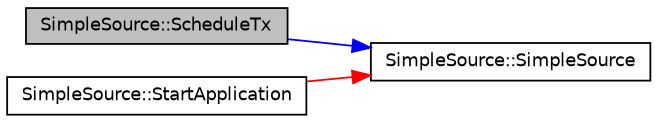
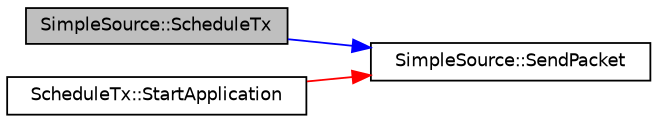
  digraph {
    rankdir=RL
    node [color=black fillcolor=white fontname=Helvetica fontsize=10 shape=record style=filled]
    edge [dir=back fontname=Helvetica fontsize=10 labelfontname=Helvetica labelfontsize=10 style=solid]
    n1 [fillcolor=grey75 fontcolor=black height=0.2 label="SimpleSource::ScheduleTx" width=0.4]
-   n2 [height=0.2 label="SimpleSource::SimpleSource" width=0.4]
-   n3 [height=0.2 label="SimpleSource::StartApplication" width=0.4]
+   n2 [height=0.2 label="SimpleSource::SendPacket" width=0.4]
+   n3 [height=0.2 label="ScheduleTx::StartApplication" width=0.4]
    n2 -> n1 [color=blue]
    n2 -> n3 [color=red]
  }
